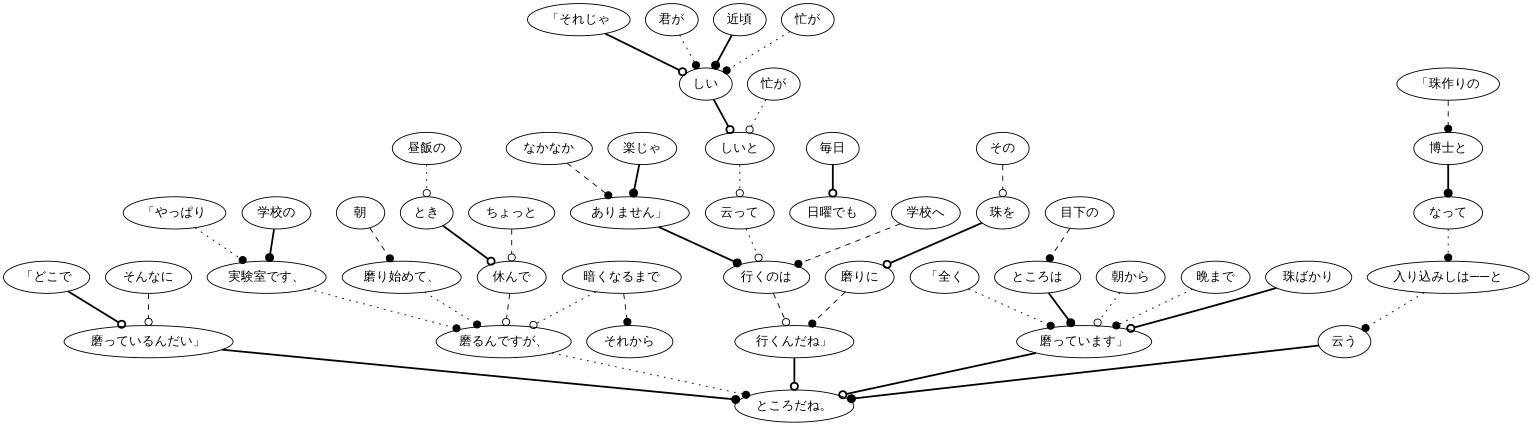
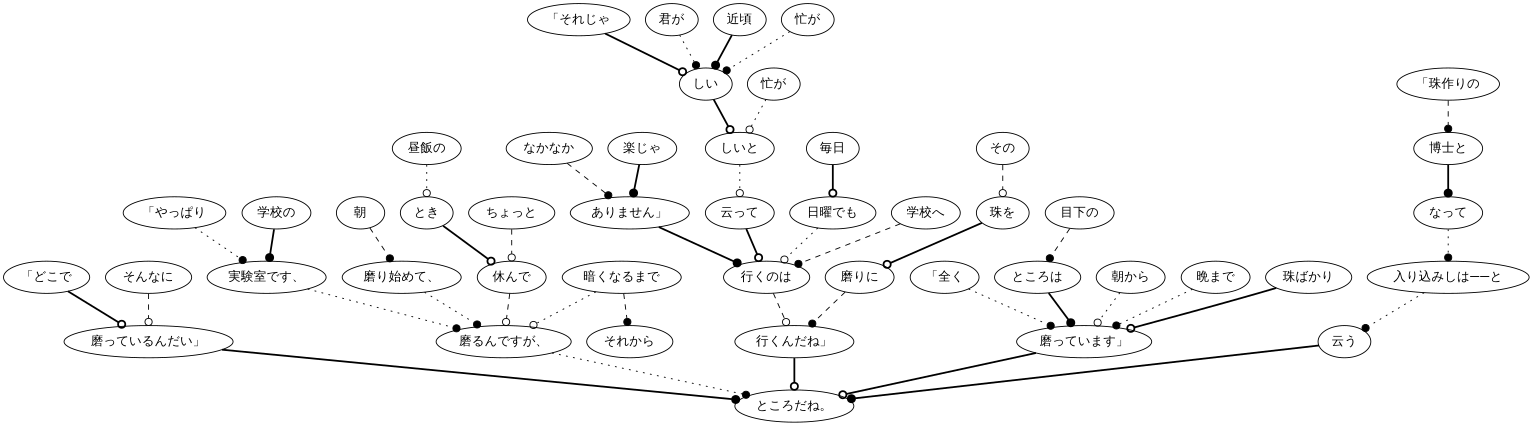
  digraph {
    fontname="Fira Sans"
    node [fontname="Fira Sans"]
    edge [arrowhead=dot fontname="Fira Sans" style=bold]
    n1 [label="「どこで"]
    n2 [label="磨っているんだい」"]
    n3 [label="ところだね。"]
    n4 [label="そんなに"]
    n5 [label="「やっぱり"]
    n6 [label="実験室です、"]
    n7 [label="磨るんですが、"]
    n8 [label="学校の"]
    n9 [label="朝"]
    n10 [label="磨り始めて、"]
    n11 [label="昼飯の"]
    n12 [label="とき"]
    n13 [label="休んで"]
    n14 [label="ちょっと"]
    n15 [label="それから"]
    n16 [label="暗くなるまで"]
    n17 [label="なかなか"]
    n18 [label="ありません」"]
    n19 [label="行くのは"]
    n20 [label="楽じゃ"]
    n21 [label="行くんだね」"]
    n22 [label="「それじゃ"]
    n23 [label="しい"]
    n24 [label="しいと"]
    n25 [label="君が"]
    n26 [label="近頃"]
    n27 [label="忙が"]
    n28 [label="云って"]
    n29 [label="忙が"]
    n30 [label="毎日"]
    n31 [label="日曜でも"]
    n32 [label="学校へ"]
    n33 [label="その"]
    n34 [label="珠を"]
    n35 [label="磨りに"]
    n36 [label="「全く"]
    n37 [label="磨っています」"]
    n38 [label="目下の"]
    n39 [label="ところは"]
    n40 [label="朝から"]
    n41 [label="晩まで"]
    n42 [label="珠ばかり"]
    n43 [label="「珠作りの"]
    n44 [label="博士と"]
    n45 [label="なって"]
    n46 [label="入り込みしは——と"]
    n47 [label="云う"]
    n1 -> n2 [arrowhead=odot]
    n2 -> n3
    n4 -> n2 [arrowhead=odot style=dashed]
    n5 -> n6 [style=dotted]
    n6 -> n7 [style=dotted]
    n7 -> n3 [style=dotted]
    n8 -> n6
    n9 -> n10 [style=dashed]
    n10 -> n7 [style=dotted]
    n11 -> n12 [arrowhead=odot style=dotted]
    n12 -> n13 [arrowhead=odot]
    n13 -> n7 [arrowhead=odot style=dashed]
    n14 -> n13 [arrowhead=odot style=dashed]
    n16 -> n7 [arrowhead=odot style=dotted]
    n16 -> n15 [style=dashed]
    n17 -> n18 [style=dashed]
    n18 -> n19
    n19 -> n21 [arrowhead=odot style=dashed]
    n20 -> n18
    n21 -> n3 [arrowhead=odot]
    n22 -> n23 [arrowhead=odot]
    n23 -> n24 [arrowhead=odot]
    n24 -> n28 [arrowhead=odot style=dotted]
    n25 -> n23 [style=dotted]
    n26 -> n23
    n27 -> n23 [style=dotted]
-   n28 -> n19 [arrowhead=odot style=dotted]
+   n28 -> n19 [arrowhead=odot]
    n29 -> n24 [arrowhead=odot style=dotted]
    n30 -> n31 [arrowhead=odot]
+   n31 -> n19 [arrowhead=odot style=dotted]
    n32 -> n19 [style=dashed]
    n33 -> n34 [arrowhead=odot style=dashed]
    n34 -> n35 [arrowhead=odot]
    n35 -> n21 [style=dashed]
    n36 -> n37 [style=dotted]
    n37 -> n3 [arrowhead=odot]
    n38 -> n39 [style=dashed]
    n39 -> n37
    n40 -> n37 [arrowhead=odot style=dotted]
    n41 -> n37 [style=dotted]
    n42 -> n37 [arrowhead=odot]
    n43 -> n44 [style=dashed]
    n44 -> n45
    n45 -> n46 [style=dotted]
    n46 -> n47 [style=dotted]
    n47 -> n3
  }
